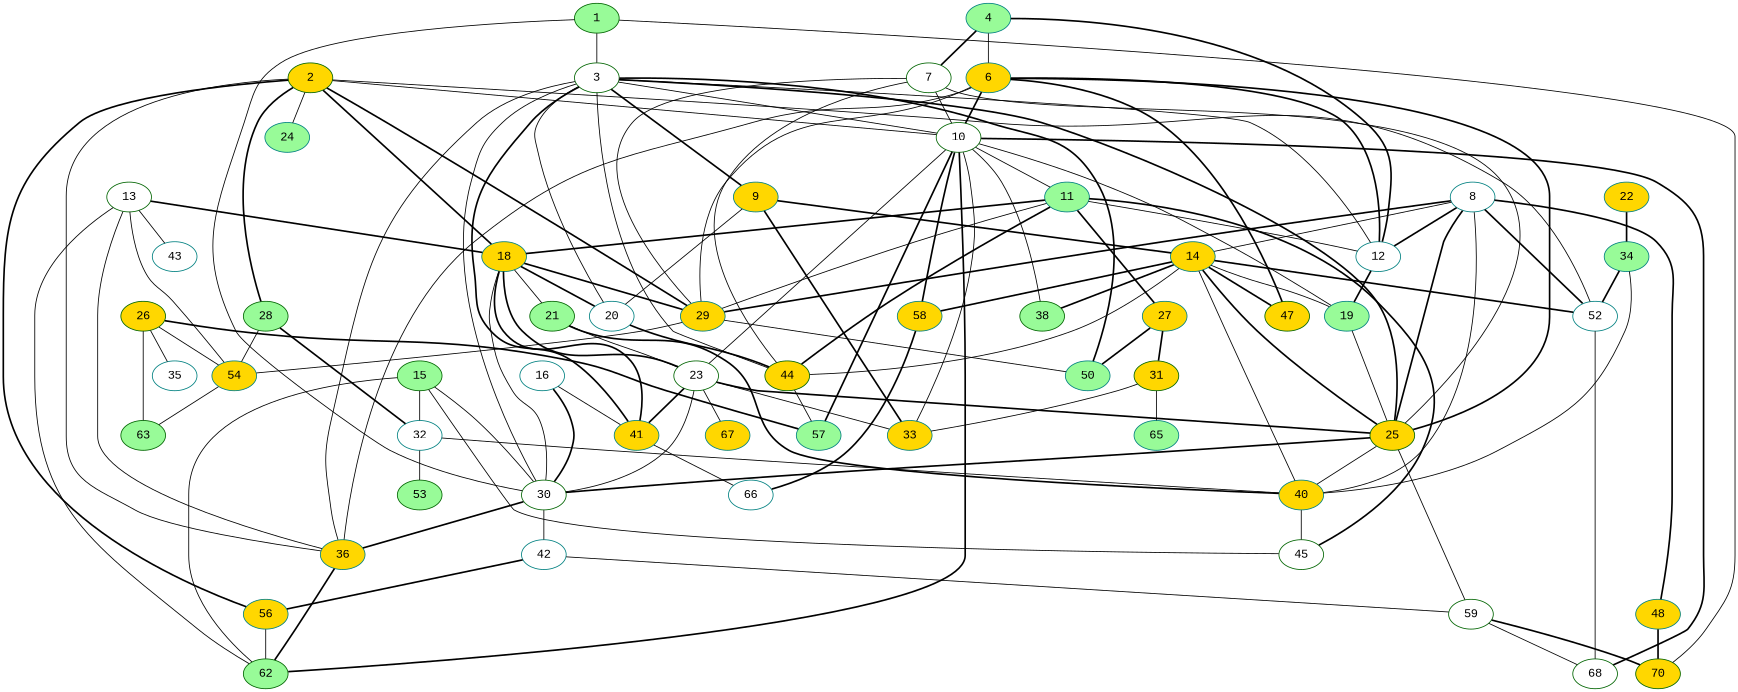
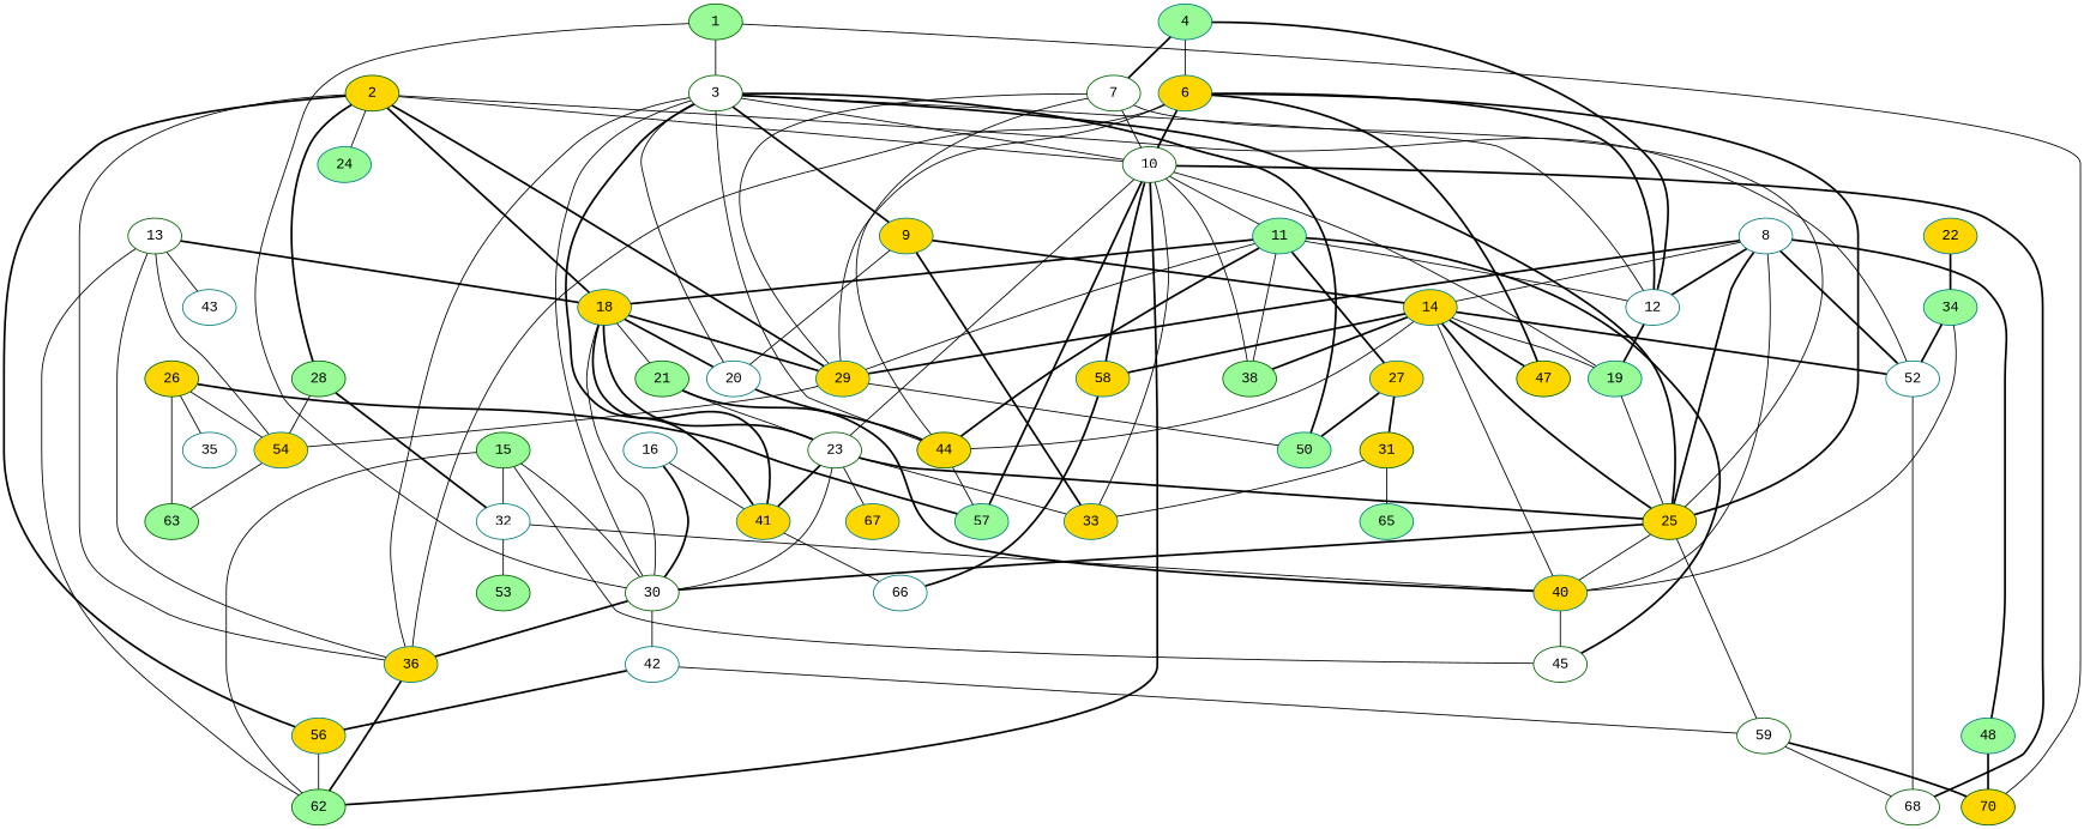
  graph {
    fontname="Liberation Mono"
    node [color=teal fillcolor=gold fontname="Liberation Mono" style=filled]
    edge [fontname="Liberation Mono" style=solid weight=1.0]
    1 [color=darkgreen fillcolor=palegreen]
    3 [color=darkgreen fillcolor=white]
    30 [color=darkgreen fillcolor=white]
    70 [color=darkgreen]
    10 [color=darkgreen fillcolor=white]
    36
    9
    12 [fillcolor=white]
    20 [fillcolor=white]
    25 [color=darkgreen]
    41
    44 [color=darkgreen]
    50 [fillcolor=palegreen]
    42 [fillcolor=white]
    2 [color=darkgreen]
    18
    24 [fillcolor=palegreen]
    28 [color=darkgreen fillcolor=palegreen]
    29
    52 [fillcolor=white]
    56
    33
    11 [fillcolor=palegreen]
    19 [fillcolor=palegreen]
    23 [color=darkgreen fillcolor=white]
    38 [color=darkgreen fillcolor=palegreen]
    57 [fillcolor=palegreen]
    58
    62 [color=darkgreen fillcolor=palegreen]
    68 [color=darkgreen fillcolor=white]
    21 [color=darkgreen fillcolor=palegreen]
    54
    32 [fillcolor=white]
    14
    40
    59 [color=darkgreen fillcolor=white]
    66 [fillcolor=white]
    4 [fillcolor=palegreen]
    6
    7 [color=darkgreen fillcolor=white]
    47 [color=darkgreen]
    8 [fillcolor=white]
-   48
+   48 [fillcolor=palegreen]
    45 [color=darkgreen fillcolor=white]
    27
    67
    31 [color=darkgreen]
    13 [color=darkgreen fillcolor=white]
    43 [fillcolor=white]
    63 [color=darkgreen fillcolor=palegreen]
    15 [color=darkgreen fillcolor=palegreen]
    53 [color=darkgreen fillcolor=palegreen]
    16 [fillcolor=white]
    34 [fillcolor=palegreen]
    22
    26 [color=darkgreen]
    35 [fillcolor=white]
    65 [fillcolor=palegreen]
    1 -- 3
    1 -- 30
    1 -- 70
    3 -- 30
    3 -- 10
    3 -- 36
    3 -- 9 [style=bold]
    3 -- 12
    3 -- 20
    3 -- 25 [style=bold]
    3 -- 41 [style=bold]
    3 -- 44
    3 -- 50 [style=bold]
    30 -- 36 [style=bold]
    30 -- 42
    10 -- 33
    10 -- 11
    10 -- 19 [weight=2.0]
    10 -- 23
    10 -- 38
    10 -- 57 [style=bold]
    10 -- 58 [style=bold]
    10 -- 62 [style=bold]
    10 -- 68 [style=bold]
    36 -- 62 [style=bold]
    9 -- 20
    9 -- 33 [style=bold weight=2.0]
    9 -- 14 [style=bold]
    12 -- 19 [style=bold]
    20 -- 44 [style=bold]
    25 -- 30 [style=bold]
    25 -- 40
    25 -- 59
    41 -- 66
    44 -- 57
    42 -- 56 [style=bold]
    42 -- 59
    2 -- 10
    2 -- 36
    2 -- 18 [style=bold]
    2 -- 24
    2 -- 28 [style=bold]
    2 -- 29 [style=bold]
    2 -- 52
    2 -- 56 [style=bold]
    18 -- 30
    18 -- 20 [style=bold]
    18 -- 41 [style=bold]
    18 -- 29 [style=bold]
    18 -- 23 [style=bold]
    18 -- 21
    28 -- 54
    28 -- 32 [style=bold]
    29 -- 50
    29 -- 54
    52 -- 68
    56 -- 62
    11 -- 12 [weight=2.0]
    11 -- 44 [style=bold]
    11 -- 18 [style=bold weight=2.0]
    11 -- 29
+   11 -- 38 [weight=2.0]
    11 -- 45 [style=bold]
    11 -- 27 [style=bold]
    19 -- 25
    23 -- 30
    23 -- 25 [style=bold]
    23 -- 41 [style=bold]
    23 -- 33
    23 -- 67
    58 -- 66 [style=bold]
    21 -- 23
    21 -- 40 [style=bold]
    54 -- 63
    32 -- 40
    32 -- 53
    14 -- 25 [style=bold]
    14 -- 44
    14 -- 52 [style=bold]
    14 -- 19
    14 -- 38 [style=bold]
    14 -- 58 [style=bold]
    14 -- 40
    14 -- 47 [style=bold weight=2.0]
    40 -- 45
    59 -- 70 [style=bold]
    59 -- 68
    4 -- 12 [style=bold]
    4 -- 6
    4 -- 7 [style=bold]
    6 -- 10 [style=bold]
    6 -- 36 [weight=4.0]
    6 -- 12 [style=bold]
    6 -- 25 [style=bold weight=2.0]
    6 -- 29
    6 -- 47 [style=bold]
    7 -- 10 [weight=2.0]
    7 -- 25
    7 -- 44
    7 -- 29
    8 -- 12 [style=bold]
    8 -- 25 [style=bold]
    8 -- 29 [style=bold]
    8 -- 52 [style=bold]
    8 -- 14
    8 -- 40
    8 -- 48 [style=bold]
    48 -- 70 [style=bold]
    27 -- 50 [style=bold]
    27 -- 31 [style=bold]
    31 -- 33
    31 -- 65
    13 -- 36
    13 -- 18 [style=bold]
    13 -- 62
    13 -- 54
    13 -- 43
    15 -- 30
    15 -- 62
    15 -- 32
    15 -- 45
    16 -- 30 [style=bold]
    16 -- 41
    34 -- 52 [style=bold]
    34 -- 40
    22 -- 34 [style=bold]
    26 -- 57 [style=bold]
    26 -- 54
    26 -- 63
    26 -- 35
  }
